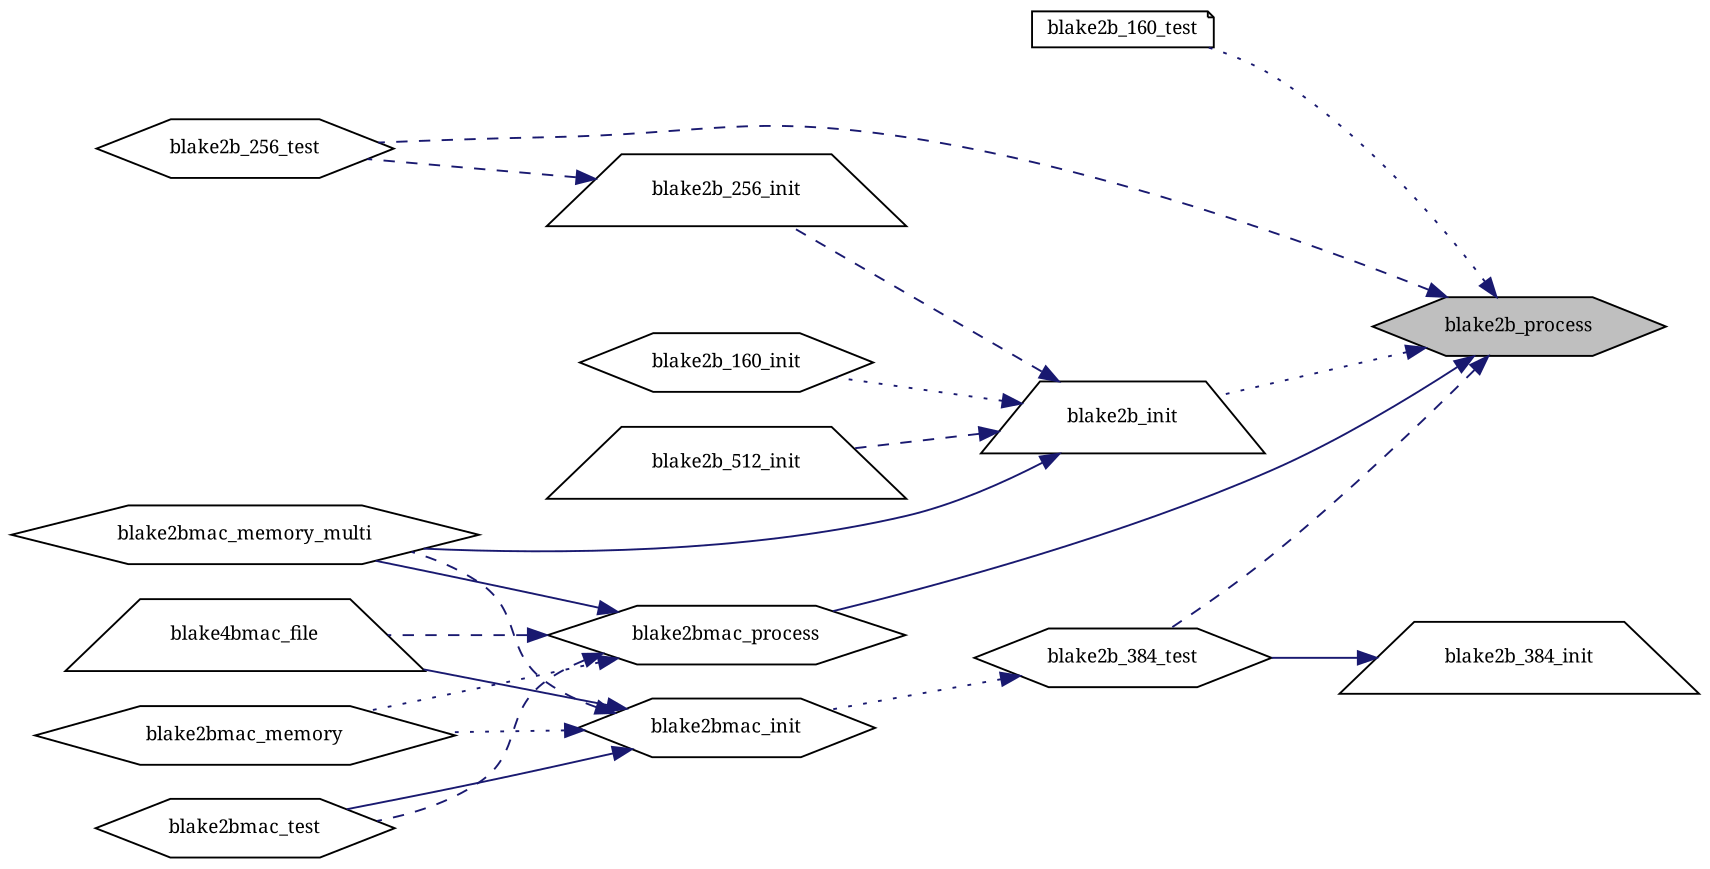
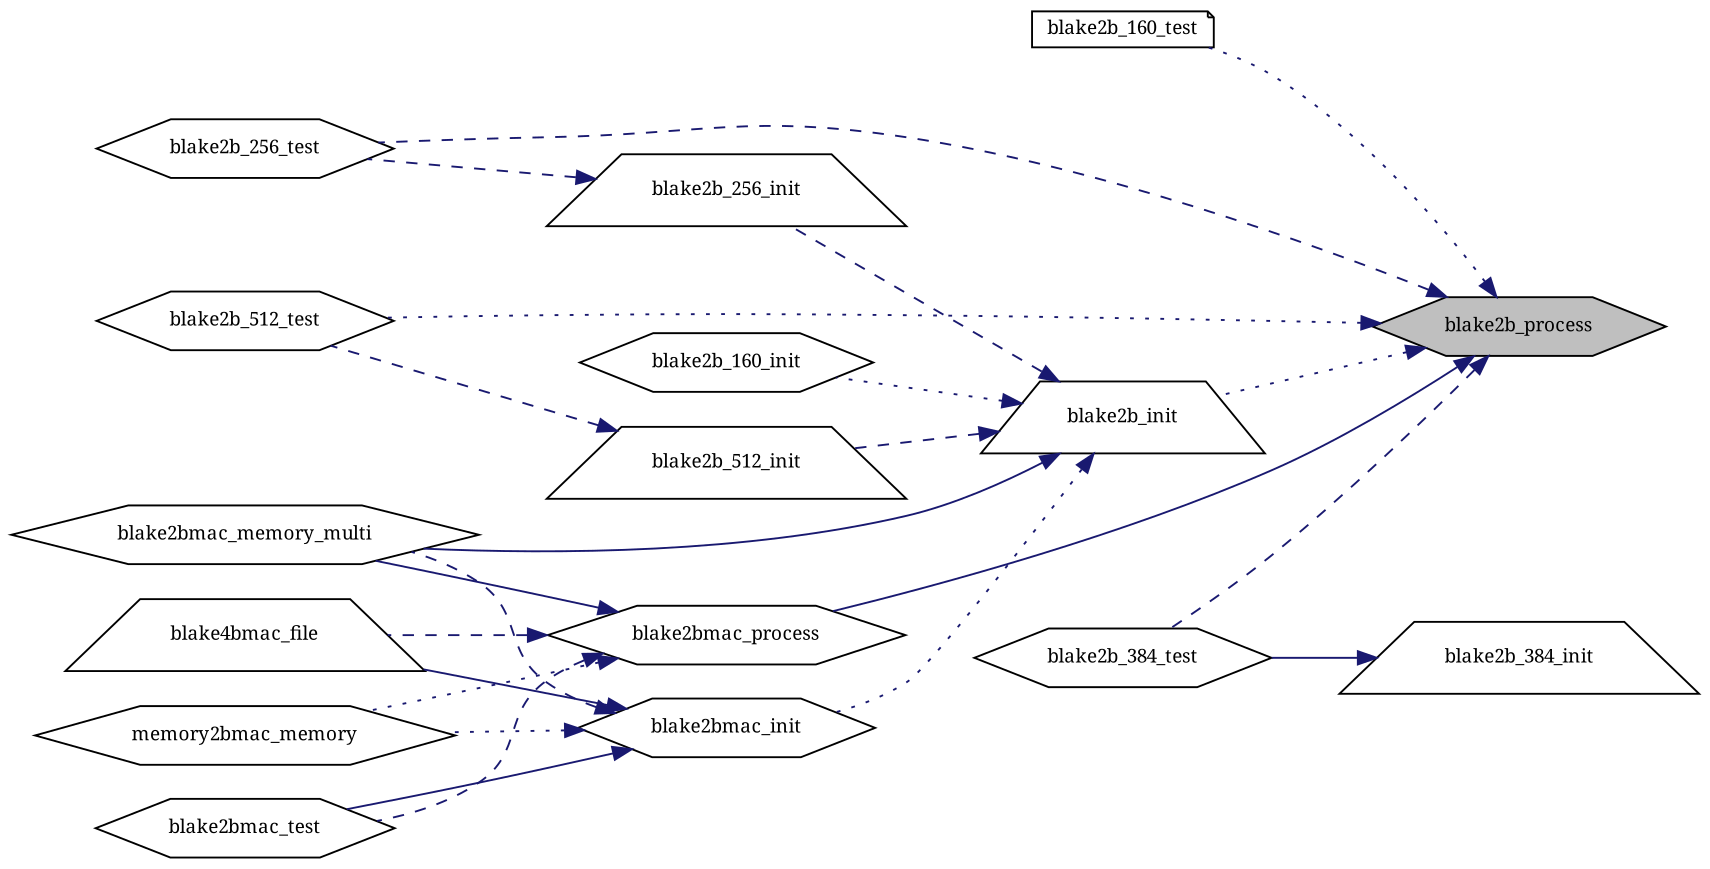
  digraph {
    fontname="Noto Serif"
    rankdir=RL
    node [color=black fillcolor=white fontname="Noto Serif" fontsize=10 shape=hexagon style=filled]
    edge [color=midnightblue dir=back fontname="Noto Serif" fontsize=10 labelfontname=Helvetica labelfontsize=10 style=dashed]
    n1 [fillcolor=grey75 fontcolor=black height=0.2 label=blake2b_process width=0.4]
    n2 [height=0.2 label=blake2b_160_test shape=note width=0.4]
    n3 [height=0.2 label=blake2b_256_test width=0.4]
    n4 [height=0.2 label=blake2b_384_test width=0.4]
+   n5 [height=0.2 label=blake2b_512_test width=0.4]
    n6 [height=0.2 label=blake2b_init shape=trapezium width=0.4]
    n7 [height=0.2 label=blake2bmac_process width=0.4]
    n8 [height=0.2 label=blake2b_160_init width=0.4]
    n9 [height=0.2 label=blake2b_256_init shape=trapezium width=0.4]
    n10 [height=0.2 label=blake2b_512_init shape=trapezium width=0.4]
    n11 [height=0.2 label=blake2bmac_init width=0.4]
    n12 [height=0.2 label=blake2bmac_memory_multi width=0.4]
    n13 [height=0.2 label=blake4bmac_file shape=trapezium width=0.4]
-   n14 [height=0.2 label=blake2bmac_memory width=0.4]
+   n14 [height=0.2 label=memory2bmac_memory width=0.4]
    n15 [height=0.2 label=blake2bmac_test width=0.4]
    n16 [height=0.2 label=blake2b_384_init shape=trapezium width=0.4]
    n1 -> n2 [style=dotted]
    n1 -> n3
    n1 -> n4
+   n1 -> n5 [style=dotted]
    n1 -> n6 [style=dotted]
    n1 -> n7 [style=solid]
    n6 -> n8 [style=dotted]
    n6 -> n9
    n6 -> n10
-   n4 -> n11 [style=dotted]
+   n6 -> n11 [style=dotted]
    n6 -> n12 [style=solid]
    n7 -> n12 [style=solid]
    n7 -> n13
    n7 -> n14 [style=dotted]
    n7 -> n15
    n9 -> n3
+   n10 -> n5
    n11 -> n12
    n11 -> n13 [style=solid]
    n11 -> n14 [style=dotted]
    n11 -> n15 [style=solid]
    n16 -> n4 [style=solid]
  }
